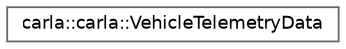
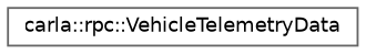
  digraph {
    rankdir=LR
-   n1 [color=grey40 fillcolor=white fontname=Helvetica fontsize=10 height=0.2 label="carla::carla::VehicleTelemetryData" shape=box style=filled width=0.4]
+   n1 [color=grey40 fillcolor=white fontname=Helvetica fontsize=10 height=0.2 label="carla::rpc::VehicleTelemetryData" shape=box style=filled width=0.4]
  }
